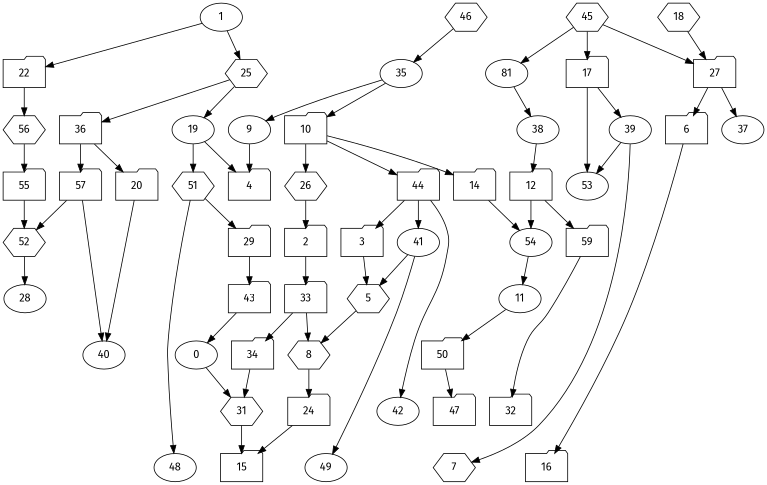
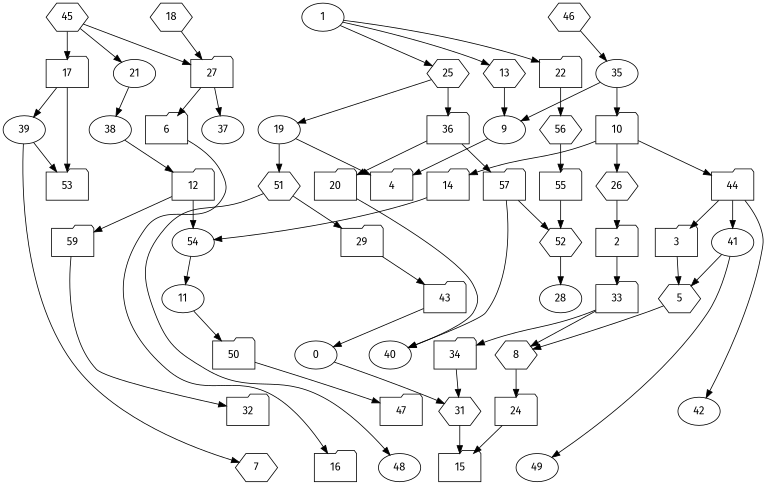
  digraph {
    fontname="Fira Sans"
    node [fontname="Fira Sans" shape=folder]
    edge [fontname="Fira Sans" weight=0]
    0 [shape=ellipse]
    31 [shape=hexagon]
    15
    1 [shape=ellipse]
+   13 [shape=hexagon]
    22
    25 [shape=hexagon]
    9 [shape=ellipse]
    56 [shape=hexagon]
    19 [shape=ellipse]
    36
    4
    51 [shape=hexagon]
    55
    20
    57
    29
    48 [shape=ellipse]
    52 [shape=hexagon]
    40 [shape=ellipse]
    43
    28 [shape=ellipse]
    2
    33
    8 [shape=hexagon]
    34
    24
    5 [shape=hexagon]
    3
    6
    16
    10
    14
    26 [shape=hexagon]
    44
    54 [shape=ellipse]
    41 [shape=ellipse]
    42 [shape=ellipse]
    11 [shape=ellipse]
    49 [shape=ellipse]
    50
    47
    12
    59
    32
    39 [shape=ellipse]
    17
-   53 [shape=ellipse]
+   53
    7 [shape=hexagon]
    18 [shape=hexagon]
    27
    37 [shape=ellipse]
-   21 [shape=ellipse label=81]
+   21 [shape=ellipse]
    38 [shape=ellipse]
    45 [shape=hexagon]
    46 [shape=hexagon]
    35 [shape=ellipse]
    0 -> 31
    31 -> 15 [weight=1]
+   1 -> 13
    1 -> 22
    1 -> 25
+   13 -> 9
    22 -> 56 [weight=2]
    25 -> 19
    25 -> 36
    9 -> 4 [weight=2]
    56 -> 55
    19 -> 4
    19 -> 51 [weight=4]
    36 -> 20
    36 -> 57 [weight=2]
    51 -> 29
    51 -> 48
    55 -> 52 [weight=8]
    20 -> 40
    57 -> 52
    57 -> 40
    29 -> 43
    52 -> 28
    43 -> 0
    2 -> 33 [weight=2]
    33 -> 8
    33 -> 34
    8 -> 24 [weight=1]
    34 -> 31
    24 -> 15
    5 -> 8
    3 -> 5
    6 -> 16
    10 -> 14 [weight=1]
    10 -> 26 [weight=2]
    10 -> 44
    14 -> 54
    26 -> 2 [weight=2]
    44 -> 3
    44 -> 41 [weight=2]
    44 -> 42
    54 -> 11
    41 -> 5
    41 -> 49
    11 -> 50
    50 -> 47
    12 -> 54 [weight=1]
    12 -> 59
    59 -> 32
    39 -> 53
    39 -> 7
    17 -> 39
    17 -> 53 [weight=1]
    18 -> 27
    27 -> 6 [weight=1]
    27 -> 37 [weight=1]
    21 -> 38
    38 -> 12
    45 -> 17 [weight=1]
    45 -> 27
    45 -> 21
    46 -> 35
    35 -> 9
    35 -> 10
  }
